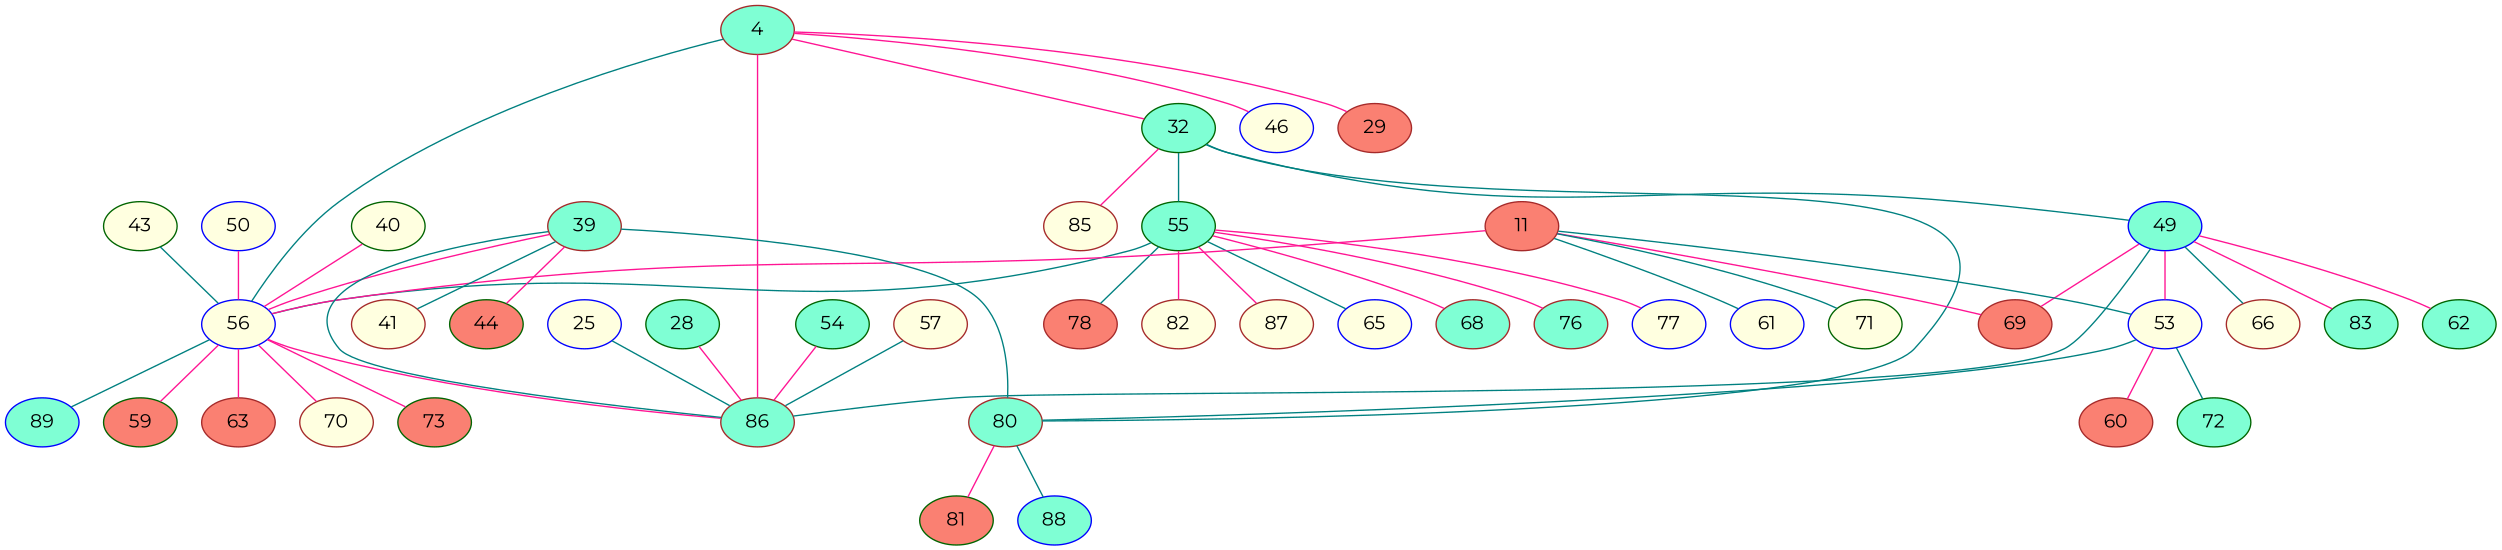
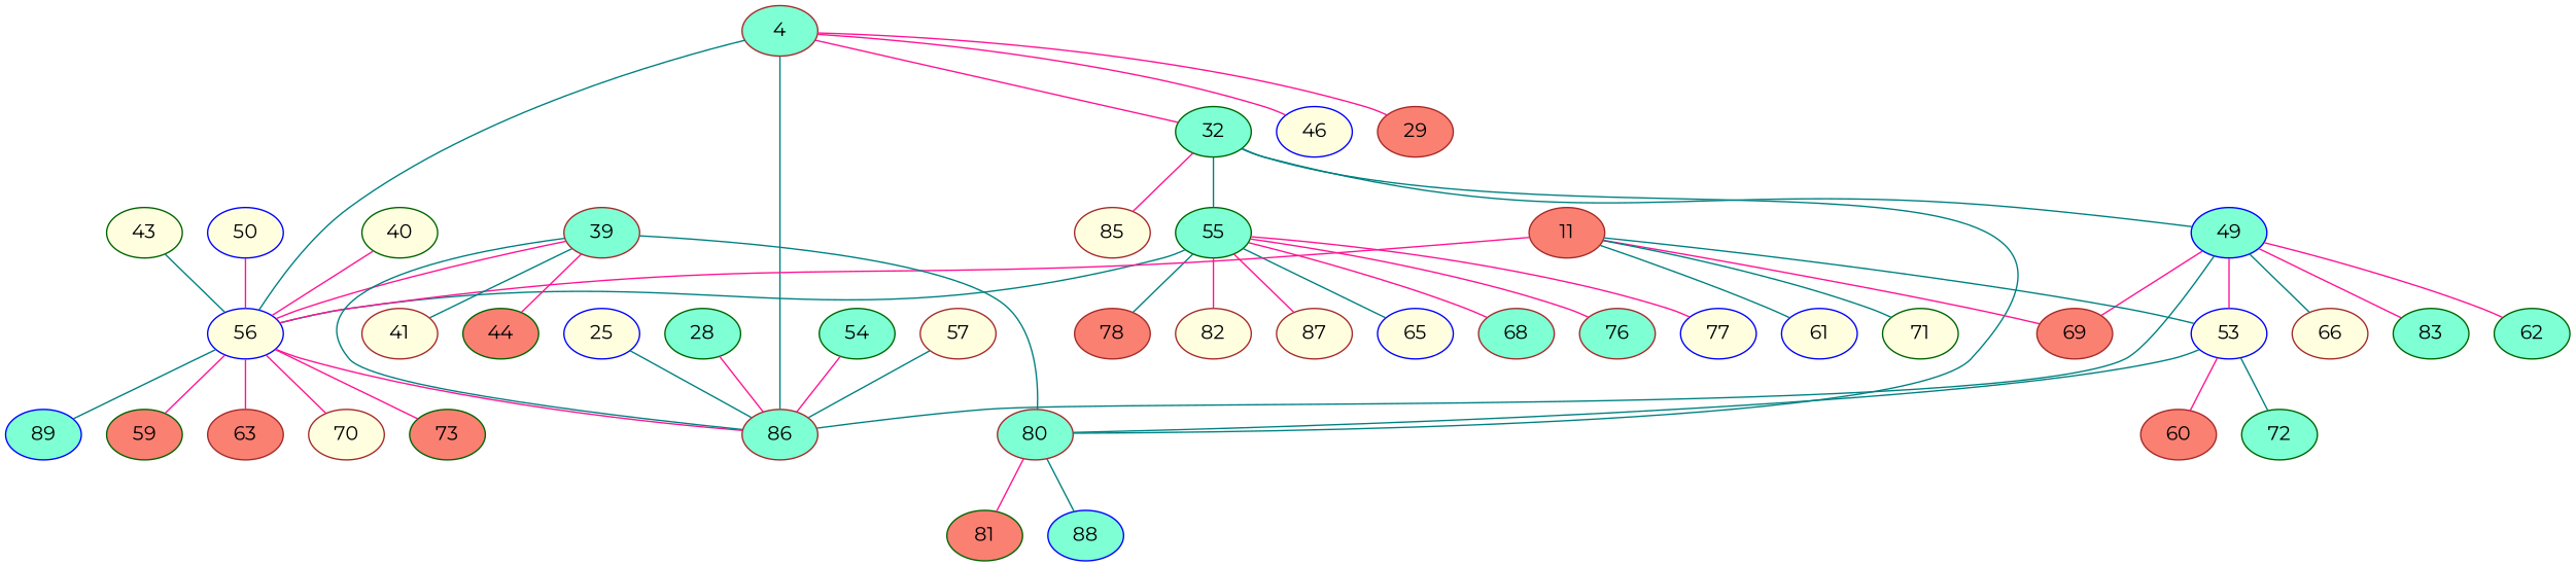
  graph {
    fontname=Montserrat
    node [color=brown fillcolor=lightyellow fontname=Montserrat style=filled]
    edge [color=deeppink fontname=Montserrat]
    4 [fillcolor=aquamarine super="+1"]
    32 [color=darkgreen fillcolor=aquamarine super="+19"]
    46 [color=blue]
    56 [color=blue super="+33+51+35"]
    n5 [fillcolor=salmon label=29 super="+42"]
    86 [fillcolor=aquamarine super="+24+47+3"]
    49 [color=blue fillcolor=aquamarine super="+38+8+48"]
    55 [color=darkgreen fillcolor=aquamarine super="+52+20"]
    80 [fillcolor=aquamarine super="+74+75"]
    85
    59 [color=darkgreen fillcolor=salmon]
    63 [fillcolor=salmon super="+22"]
    70
    73 [color=darkgreen fillcolor=salmon]
    89 [color=blue fillcolor=aquamarine]
    11 [fillcolor=salmon super="+9"]
    53 [color=blue super="+27+7+31"]
    61 [color=blue]
    69 [fillcolor=salmon super="+37"]
    71 [color=darkgreen]
    60 [fillcolor=salmon]
    72 [color=darkgreen fillcolor=aquamarine]
    25 [color=blue]
    28 [color=darkgreen fillcolor=aquamarine]
    62 [color=darkgreen fillcolor=aquamarine]
    66
    83 [color=darkgreen fillcolor=aquamarine]
    65 [color=blue]
    68 [fillcolor=aquamarine]
    76 [fillcolor=aquamarine]
    77 [color=blue]
    78 [fillcolor=salmon]
    82
    87 [super="+67+84"]
    81 [color=darkgreen fillcolor=salmon]
    88 [color=blue fillcolor=aquamarine]
    39 [fillcolor=aquamarine super="+14"]
    41 [super="+36"]
    44 [color=darkgreen fillcolor=salmon]
    40 [color=darkgreen]
    43 [color=darkgreen]
    50 [color=blue super="+45"]
    54 [color=darkgreen fillcolor=aquamarine]
    57
    4 -- 32
    4 -- 46
    4 -- 56 [color=teal]
    4 -- n5
-   4 -- 86 [weight=4]
+   4 -- 86 [color=teal weight=4]
    32 -- 49 [color=teal]
    32 -- 55 [color=teal weight=4]
    32 -- 80 [color=teal]
    32 -- 85
    56 -- 86 [weight=3]
    56 -- 59
    56 -- 63
    56 -- 70
    56 -- 73
    56 -- 89 [color=teal]
    49 -- 86 [color=teal weight=2]
    49 -- 53 [weight=4]
    49 -- 69
    49 -- 62
    49 -- 66 [color=teal]
    49 -- 83
    55 -- 56 [color=teal weight=3]
    55 -- 65 [color=teal]
    55 -- 68
    55 -- 76
    55 -- 77
    55 -- 78 [color=teal]
    55 -- 82
    55 -- 87
    80 -- 81
    80 -- 88 [color=teal]
    11 -- 56 [weight=4]
    11 -- 53 [color=teal]
    11 -- 61 [color=teal]
    11 -- 69
    11 -- 71 [color=teal]
    53 -- 80 [color=teal]
    53 -- 60
    53 -- 72 [color=teal]
    25 -- 86 [color=teal]
    28 -- 86
    39 -- 56
    39 -- 86 [color=teal]
    39 -- 80 [color=teal weight=4]
    39 -- 41 [color=teal]
    39 -- 44
    40 -- 56
    43 -- 56 [color=teal]
    50 -- 56
    54 -- 86
    57 -- 86 [color=teal]
  }
